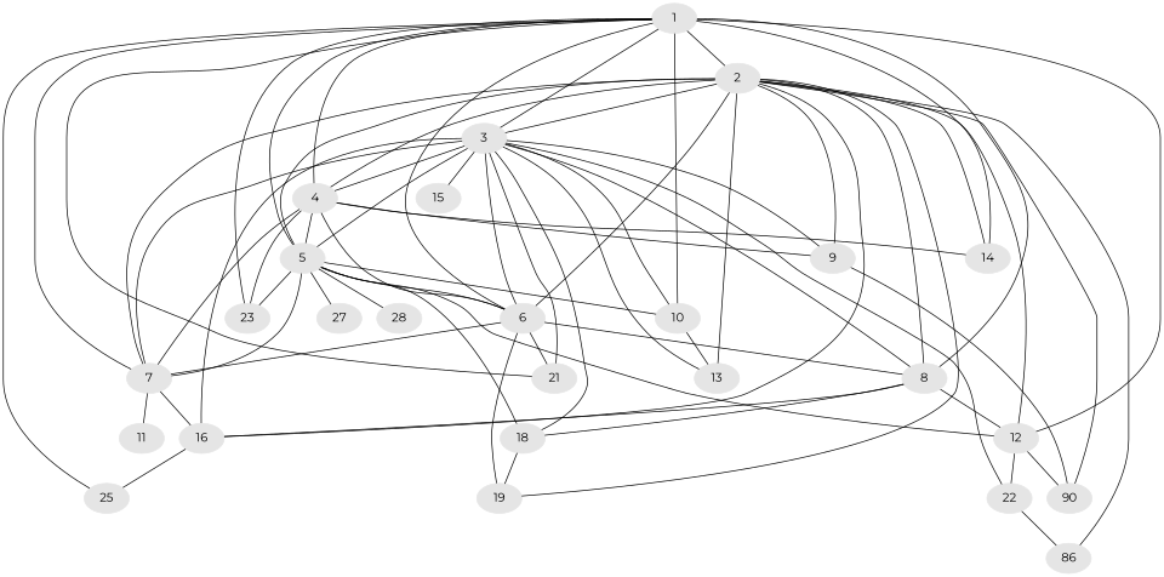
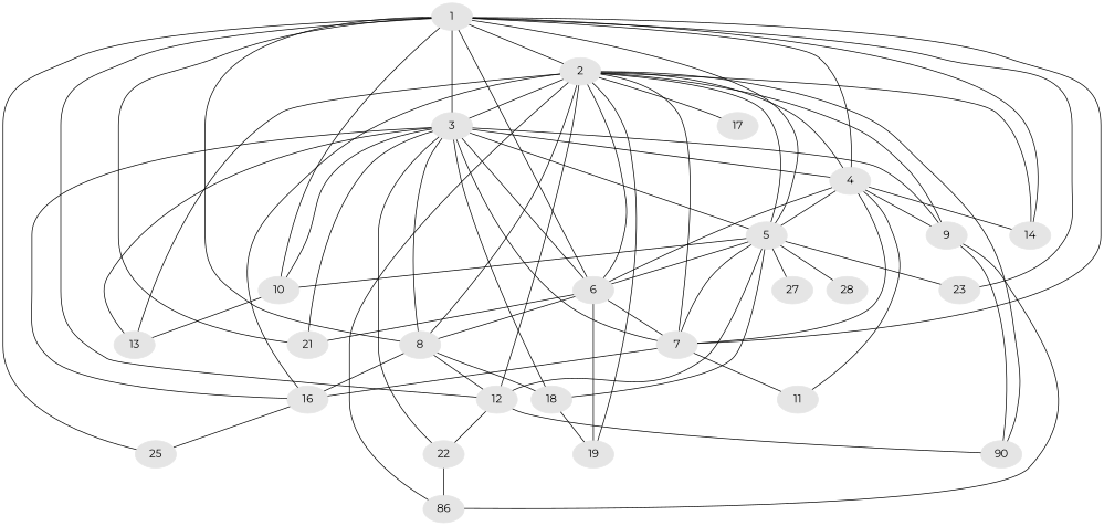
  graph {
    fontname=Montserrat
    node [color=gray90 fontname=Montserrat style=filled]
    edge [fontname=Montserrat weight=1.0]
    1
    2
    3
    4
    5
    6
    7
    8
    10
    12
    14
    21
    23
    25
    9
    13
    16
+   17
    19
    n20 [label=90]
    n21 [label=86]
-   15
    18
    22
    11
    27
    28
    1 -- 2 [weight=4.0]
    1 -- 3 [weight=3.0]
    1 -- 4 [weight=2.0]
    1 -- 5 [weight=2.0]
    1 -- 6 [weight=2.0]
    1 -- 7 [weight=4.0]
    1 -- 8 [weight=10.0]
    1 -- 10
    1 -- 12
    1 -- 14
    1 -- 21
    1 -- 23
    1 -- 25
    2 -- 3 [weight=3.0]
    2 -- 4 [weight=3.0]
    2 -- 5 [weight=2.0]
    2 -- 6 [weight=2.0]
    2 -- 7 [weight=4.0]
    2 -- 8 [weight=4.0]
    2 -- 12 [weight=3.0]
    2 -- 14
    2 -- 9 [weight=2.0]
    2 -- 13 [weight=2.0]
    2 -- 16 [weight=2.0]
+   2 -- 17
    2 -- 19
    2 -- n20
    2 -- n21
    3 -- 4 [weight=6.0]
    3 -- 5 [weight=2.0]
    3 -- 6 [weight=2.0]
    3 -- 7 [weight=2.0]
    3 -- 8
    3 -- 10
    3 -- 21
    3 -- 9
    3 -- 13
    3 -- 16
-   3 -- 15 [weight=2.0]
    3 -- 18
    3 -- 22
    4 -- 5
    4 -- 6
    4 -- 7 [weight=2.0]
    4 -- 14
    4 -- 9
-   4 -- 23 [weight=2.0]
+   4 -- 11 [weight=2.0]
    5 -- 6
    5 -- 7 [weight=3.0]
    5 -- 10
    5 -- 12
    5 -- 23
    5 -- 18
    5 -- 27
    5 -- 28
    6 -- 7 [weight=3.0]
    6 -- 8 [weight=2.0]
    6 -- 21
    6 -- 19 [weight=3.0]
    7 -- 16 [weight=4.0]
    7 -- 11 [weight=2.0]
    8 -- 12
    8 -- 16
    8 -- 18
    10 -- 13
    12 -- n20
    12 -- 22
    9 -- n20
+   9 -- n21
    16 -- 25
    18 -- 19 [weight=2.0]
    22 -- n21
  }
